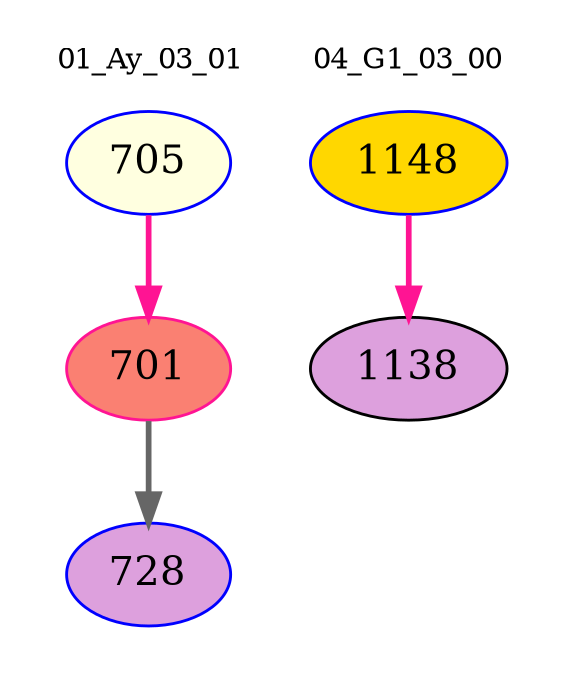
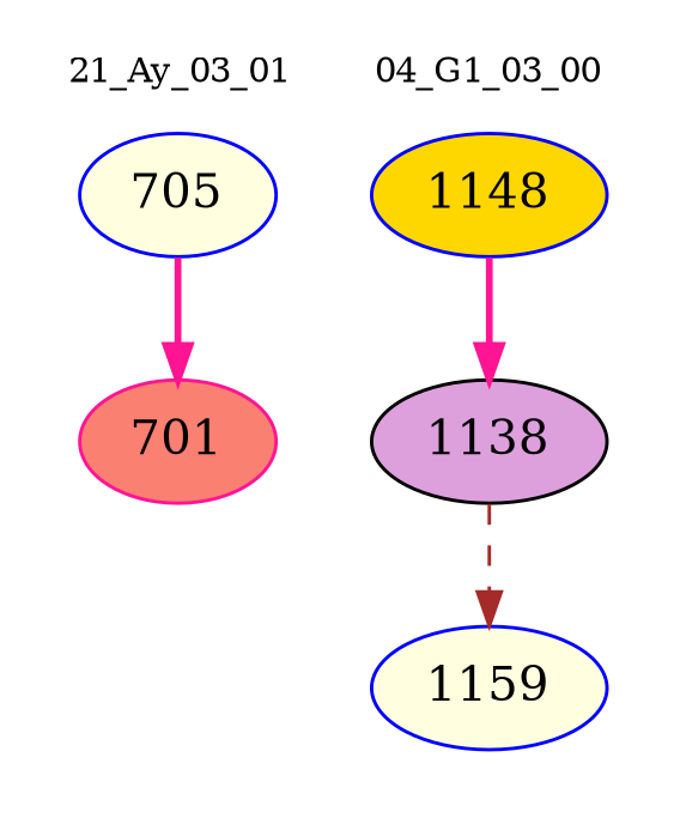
  digraph {
    node [color=blue fillcolor=lightyellow style=filled]
    edge [color=deeppink style=bold]
    n1 [label=705]
    n2 [color=deeppink fillcolor=salmon label=701]
-   n3 [fillcolor=plum label=728]
    n4 [fillcolor=gold label=1148]
    n5 [color=black fillcolor=plum label=1138]
+   n6 [label=1159]
    subgraph cluster_1 {
      color=white
      fontsize=10
-     label="01_Ay_03_01"
+     label="21_Ay_03_01"
      n1
      n2
-     n3
    }
    subgraph cluster_2 {
      color=white
      fontsize=10
      label="04_G1_03_00"
      n4
      n5
+     n6
    }
    n1 -> n2
-   n2 -> n3 [color=gray40]
    n4 -> n5
+   n5 -> n6 [color=brown style=dashed]
  }
